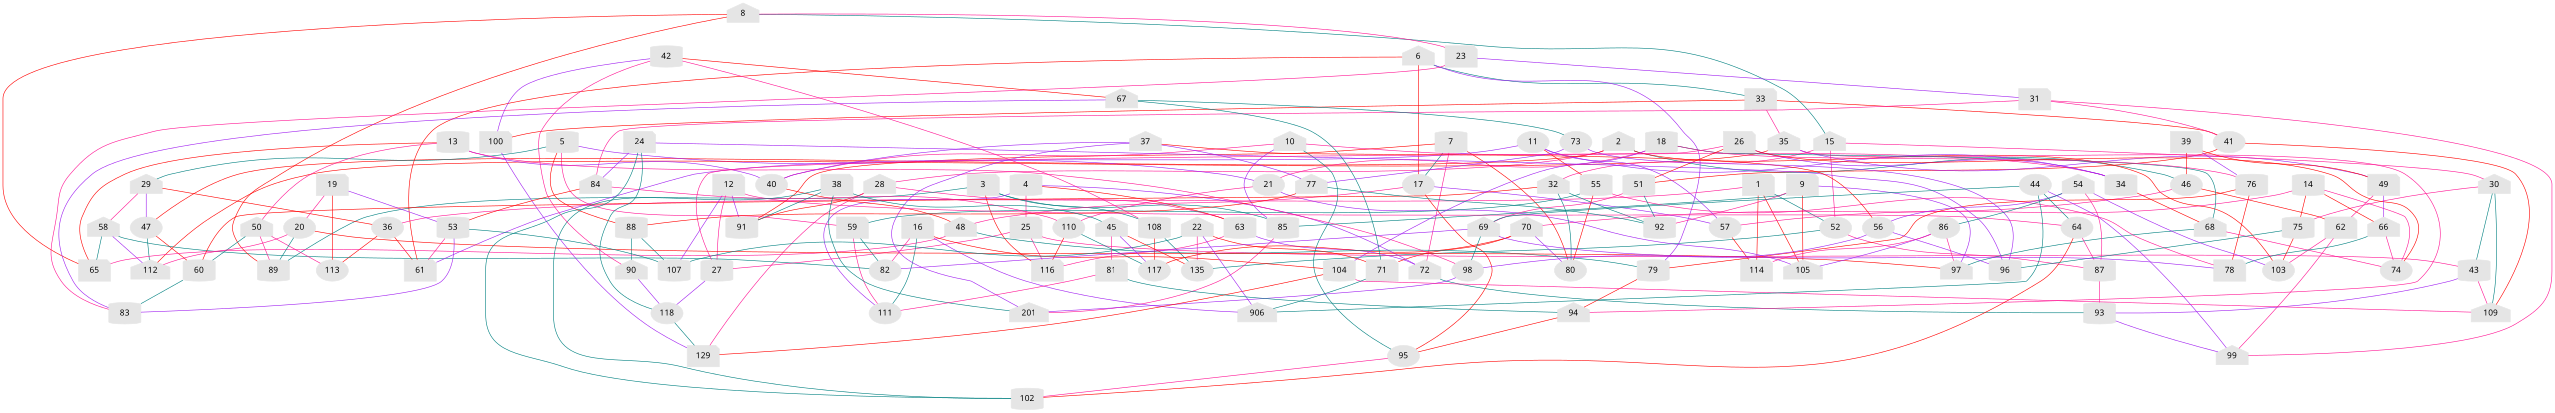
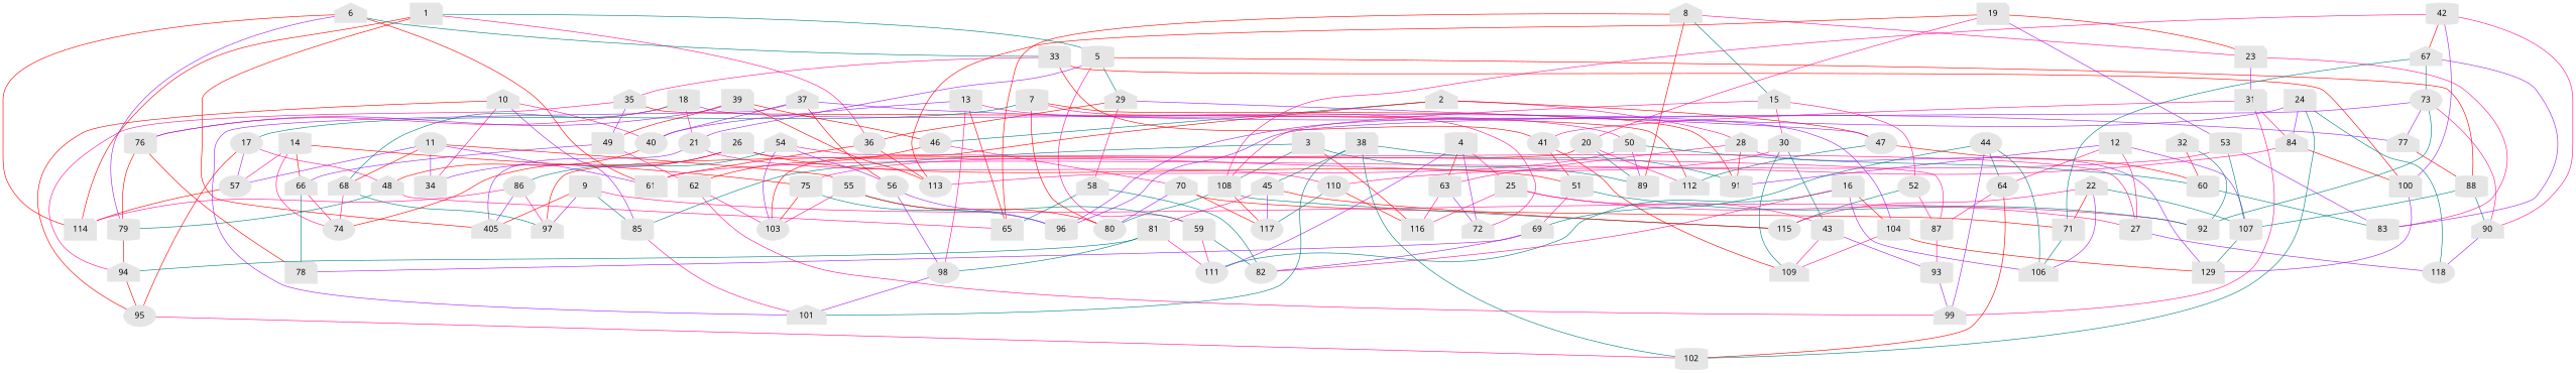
  graph {
    fontname="Noto Sans"
    node [color=gray90 fontname="Noto Sans" shape=house style=filled]
    edge [color=deeppink fontname="Noto Sans"]
    1 [shape=note]
    36 [shape=ellipse]
    52 [shape=ellipse]
-   105
+   105 [label=405]
    114 [shape=note]
    61 [shape=note]
    113 [shape=ellipse]
-   115 [shape=ellipse label=135]
+   115 [shape=ellipse]
    87 [shape=cylinder]
    2
    28
    46 [shape=ellipse]
    47 [shape=ellipse]
    103 [shape=ellipse]
    63 [shape=cylinder]
    91 [shape=cylinder]
    n17 [label=129 shape=note]
    62 [shape=note]
    70
    112
    60 [shape=cylinder]
    3 [shape=note]
    85 [shape=cylinder]
    89 [shape=cylinder]
    108 [shape=cylinder]
    116 [shape=note]
-   101 [label=201]
+   101
    117 [shape=ellipse]
    4 [shape=cylinder]
    25 [shape=note]
    72
    111 [shape=ellipse]
    27 [shape=cylinder]
    43 [shape=cylinder]
    93 [shape=cylinder]
    5 [shape=cylinder]
    21 [shape=ellipse]
    29
    59 [shape=note]
    88 [shape=cylinder]
    110 [shape=ellipse]
    58
    82 [shape=ellipse]
    107 [shape=cylinder]
    90
    6
    33 [shape=note]
    79 [shape=cylinder]
    41 [shape=ellipse]
    35
    100 [shape=note]
    94
    7 [shape=cylinder]
    17 [shape=ellipse]
    80 [shape=ellipse]
    95 [shape=ellipse]
    57 [shape=ellipse]
    48
    8
    15
    23 [shape=note]
    65 [shape=note]
    30
    32
    31 [shape=note]
    83 [shape=cylinder]
    9 [shape=note]
    92 [shape=cylinder]
    97
    10
    34 [shape=cylinder]
    40 [shape=ellipse]
    68
    102 [shape=cylinder]
    11 [shape=ellipse]
    55 [shape=cylinder]
    78 [shape=note]
    12 [shape=note]
    64 [shape=ellipse]
    118 [shape=ellipse]
    13 [shape=cylinder]
    50
    98 [shape=ellipse]
    14 [shape=cylinder]
    66
    74 [shape=ellipse]
    75 [shape=cylinder]
    96 [shape=cylinder]
    109
    16 [shape=note]
    104 [shape=cylinder]
-   106 [label=906]
+   106
    18 [shape=cylinder]
    76 [shape=cylinder]
    19 [shape=note]
    20 [shape=ellipse]
    53 [shape=cylinder]
    22
    71 [shape=note]
    84
    99
    24 [shape=note]
    26 [shape=note]
    51 [shape=cylinder]
    69
    49 [shape=note]
    37
    56 [shape=ellipse]
    77
    38 [shape=note]
    45
    81 [shape=note]
    39 [shape=note]
    42 [shape=cylinder]
    67
    73 [shape=ellipse]
    44 [shape=ellipse]
    54
    86 [shape=ellipse]
    1 -- 36
-   1 -- 52 [color=teal]
+   1 -- 5 [color=teal]
    1 -- 105 [color=red]
    1 -- 114 [color=red]
    36 -- 61 [color=red]
    36 -- 113 [color=red]
    52 -- 115 [color=teal]
    52 -- 87
    87 -- 93
    2 -- 28
    2 -- 46 [color=teal]
    2 -- 47 [color=red]
    2 -- 103 [color=red]
    28 -- 63
    28 -- 91 [color=red]
-   28 -- n17
+   28 -- n17 [color=purple]
    46 -- 62 [color=red]
    46 -- 70
    47 -- 112 [color=teal]
    47 -- 60 [color=red]
    63 -- 116
    63 -- 72 [color=purple]
    62 -- 103
    62 -- 99
    70 -- 117 [color=red]
    70 -- 80 [color=purple]
    70 -- 71 [color=red]
    60 -- 83 [color=teal]
    3 -- 85 [color=teal]
    3 -- 89 [color=teal]
    3 -- 108 [color=teal]
    3 -- 116 [color=red]
    85 -- 101
    108 -- 115 [color=teal]
    108 -- 117 [color=red]
    4 -- 63 [color=red]
    4 -- 25
    4 -- 72 [color=purple]
    4 -- 111 [color=purple]
    25 -- 116
    25 -- 27
    25 -- 43
-   72 -- 93 [color=teal]
    27 -- 118 [color=purple]
    43 -- 93 [color=purple]
    43 -- 109
    93 -- 99 [color=purple]
    5 -- 21 [color=purple]
    5 -- 29 [color=teal]
    5 -- 59
    5 -- 88 [color=red]
    21 -- 105 [color=purple]
    21 -- 110
    29 -- 36 [color=red]
    29 -- 47 [color=purple]
    29 -- 58
    59 -- 111
    59 -- 82 [color=teal]
    88 -- 107 [color=teal]
    88 -- 90 [color=teal]
    110 -- 116 [color=red]
    110 -- 117 [color=teal]
-   58 -- 112 [color=purple]
    58 -- 82 [color=teal]
    58 -- 65 [color=teal]
    90 -- 118 [color=purple]
-   6 -- 17 [color=red]
+   6 -- 114 [color=red]
    6 -- 61 [color=red]
    6 -- 33 [color=teal]
    6 -- 79 [color=purple]
    33 -- 41 [color=red]
    33 -- 35
    33 -- 100 [color=red]
    79 -- 94 [color=red]
    41 -- 109 [color=red]
    41 -- 51 [color=red]
    35 -- 112 [color=red]
    35 -- 94
    35 -- 49 [color=purple]
    100 -- n17 [color=purple]
    94 -- 95 [color=red]
    7 -- 91 [color=red]
    7 -- 72
    7 -- 17 [color=teal]
    7 -- 80 [color=red]
    17 -- 95 [color=red]
    17 -- 57 [color=purple]
    17 -- 48
    95 -- 102
    57 -- 114 [color=red]
    48 -- 79 [color=teal]
    48 -- 65
    8 -- 89 [color=red]
    8 -- 15 [color=teal]
    8 -- 23
    8 -- 65 [color=red]
    15 -- 52
    15 -- 30
-   15 -- 32
+   15 -- 108
    23 -- 31 [color=purple]
    23 -- 83
    30 -- 43 [color=teal]
    30 -- 75
    30 -- 109 [color=teal]
    32 -- 60 [color=red]
-   32 -- 80 [color=teal]
+   108 -- 80 [color=teal]
    32 -- 92 [color=teal]
    31 -- 41
    31 -- 84
    31 -- 99
    9 -- 105 [color=red]
    9 -- 85 [color=teal]
    9 -- 92
    9 -- 97 [color=purple]
    10 -- 85 [color=purple]
-   10 -- 95 [color=teal]
+   10 -- 95 [color=red]
    10 -- 34
    10 -- 40
-   34 -- 68 [color=red]
+   11 -- 68 [color=red]
    40 -- 48 [color=red]
    68 -- 97 [color=teal]
    68 -- 74
    11 -- 61 [color=purple]
    11 -- 57 [color=purple]
    11 -- 34 [color=purple]
    11 -- 55 [color=red]
    55 -- 59 [color=teal]
    55 -- 80 [color=red]
-   55 -- 78
+   55 -- 103
    12 -- 91 [color=purple]
    12 -- 27
    12 -- 107 [color=purple]
    12 -- 64
    64 -- 87
    64 -- 102 [color=red]
-   118 -- n17 [color=teal]
+   107 -- n17 [color=teal]
    13 -- 65 [color=red]
    13 -- 40 [color=purple]
    13 -- 50
    13 -- 98
    50 -- 113
    50 -- 60 [color=teal]
-   50 -- 89
+   50 -- 89 [color=purple]
    98 -- 101 [color=purple]
    14 -- 57
    14 -- 66 [color=red]
    14 -- 74
    14 -- 75 [color=red]
    66 -- 78 [color=teal]
    66 -- 74
    75 -- 103 [color=red]
    75 -- 96 [color=teal]
    16 -- 111 [color=teal]
    16 -- 82
    16 -- 104 [color=red]
    16 -- 106 [color=purple]
    104 -- n17 [color=red]
    104 -- 109
    18 -- 21
    18 -- 68 [color=teal]
    18 -- 104 [color=purple]
    18 -- 76
    76 -- 79 [color=red]
    76 -- 78 [color=red]
    19 -- 113 [color=red]
+   19 -- 23 [color=red]
    19 -- 20
    19 -- 53 [color=purple]
    20 -- 112
    20 -- 89 [color=teal]
    20 -- 97 [color=red]
    53 -- 61
    53 -- 107 [color=teal]
    53 -- 83 [color=purple]
    22 -- 115
    22 -- 107 [color=teal]
    22 -- 106 [color=purple]
    22 -- 71 [color=red]
    71 -- 106 [color=teal]
    84 -- 110
-   84 -- 53 [color=red]
+   84 -- 100 [color=red]
    24 -- 102 [color=teal]
    24 -- 118 [color=teal]
    24 -- 96 [color=purple]
    24 -- 84 [color=purple]
    26 -- 27
    26 -- 34 [color=purple]
    26 -- 74 [color=red]
    26 -- 51 [color=red]
    51 -- 92 [color=teal]
    51 -- 69
    69 -- 82 [color=purple]
    69 -- 78 [color=purple]
    49 -- 62
    49 -- 66 [color=purple]
    37 -- 101 [color=purple]
    37 -- 40 [color=purple]
    37 -- 56 [color=red]
    37 -- 77 [color=purple]
    56 -- 98 [color=purple]
    56 -- 96 [color=purple]
    77 -- 88 [color=red]
-   77 -- 92 [color=teal]
+   73 -- 92 [color=teal]
    38 -- 91 [color=teal]
    38 -- 101 [color=teal]
    38 -- 102 [color=teal]
    38 -- 45 [color=teal]
    45 -- 115 [color=red]
    45 -- 117 [color=purple]
    45 -- 81
    81 -- 111
    81 -- 94 [color=teal]
-   69 -- 98 [color=teal]
+   81 -- 98 [color=teal]
+   39 -- 113 [color=red]
    39 -- 46 [color=red]
    39 -- 76 [color=purple]
    39 -- 49 [color=red]
    42 -- 108
    42 -- 90
    42 -- 100 [color=purple]
    42 -- 67 [color=red]
    67 -- 83 [color=purple]
    67 -- 71 [color=teal]
    67 -- 73 [color=teal]
+   73 -- 90
    73 -- 96 [color=purple]
    73 -- 77 [color=purple]
    44 -- 64 [color=teal]
    44 -- 106 [color=teal]
    44 -- 99 [color=purple]
    44 -- 69 [color=teal]
    54 -- 87
    54 -- 103 [color=purple]
    54 -- 56 [color=purple]
    54 -- 86 [color=teal]
    86 -- 105 [color=purple]
    86 -- 114
    86 -- 97
  }
